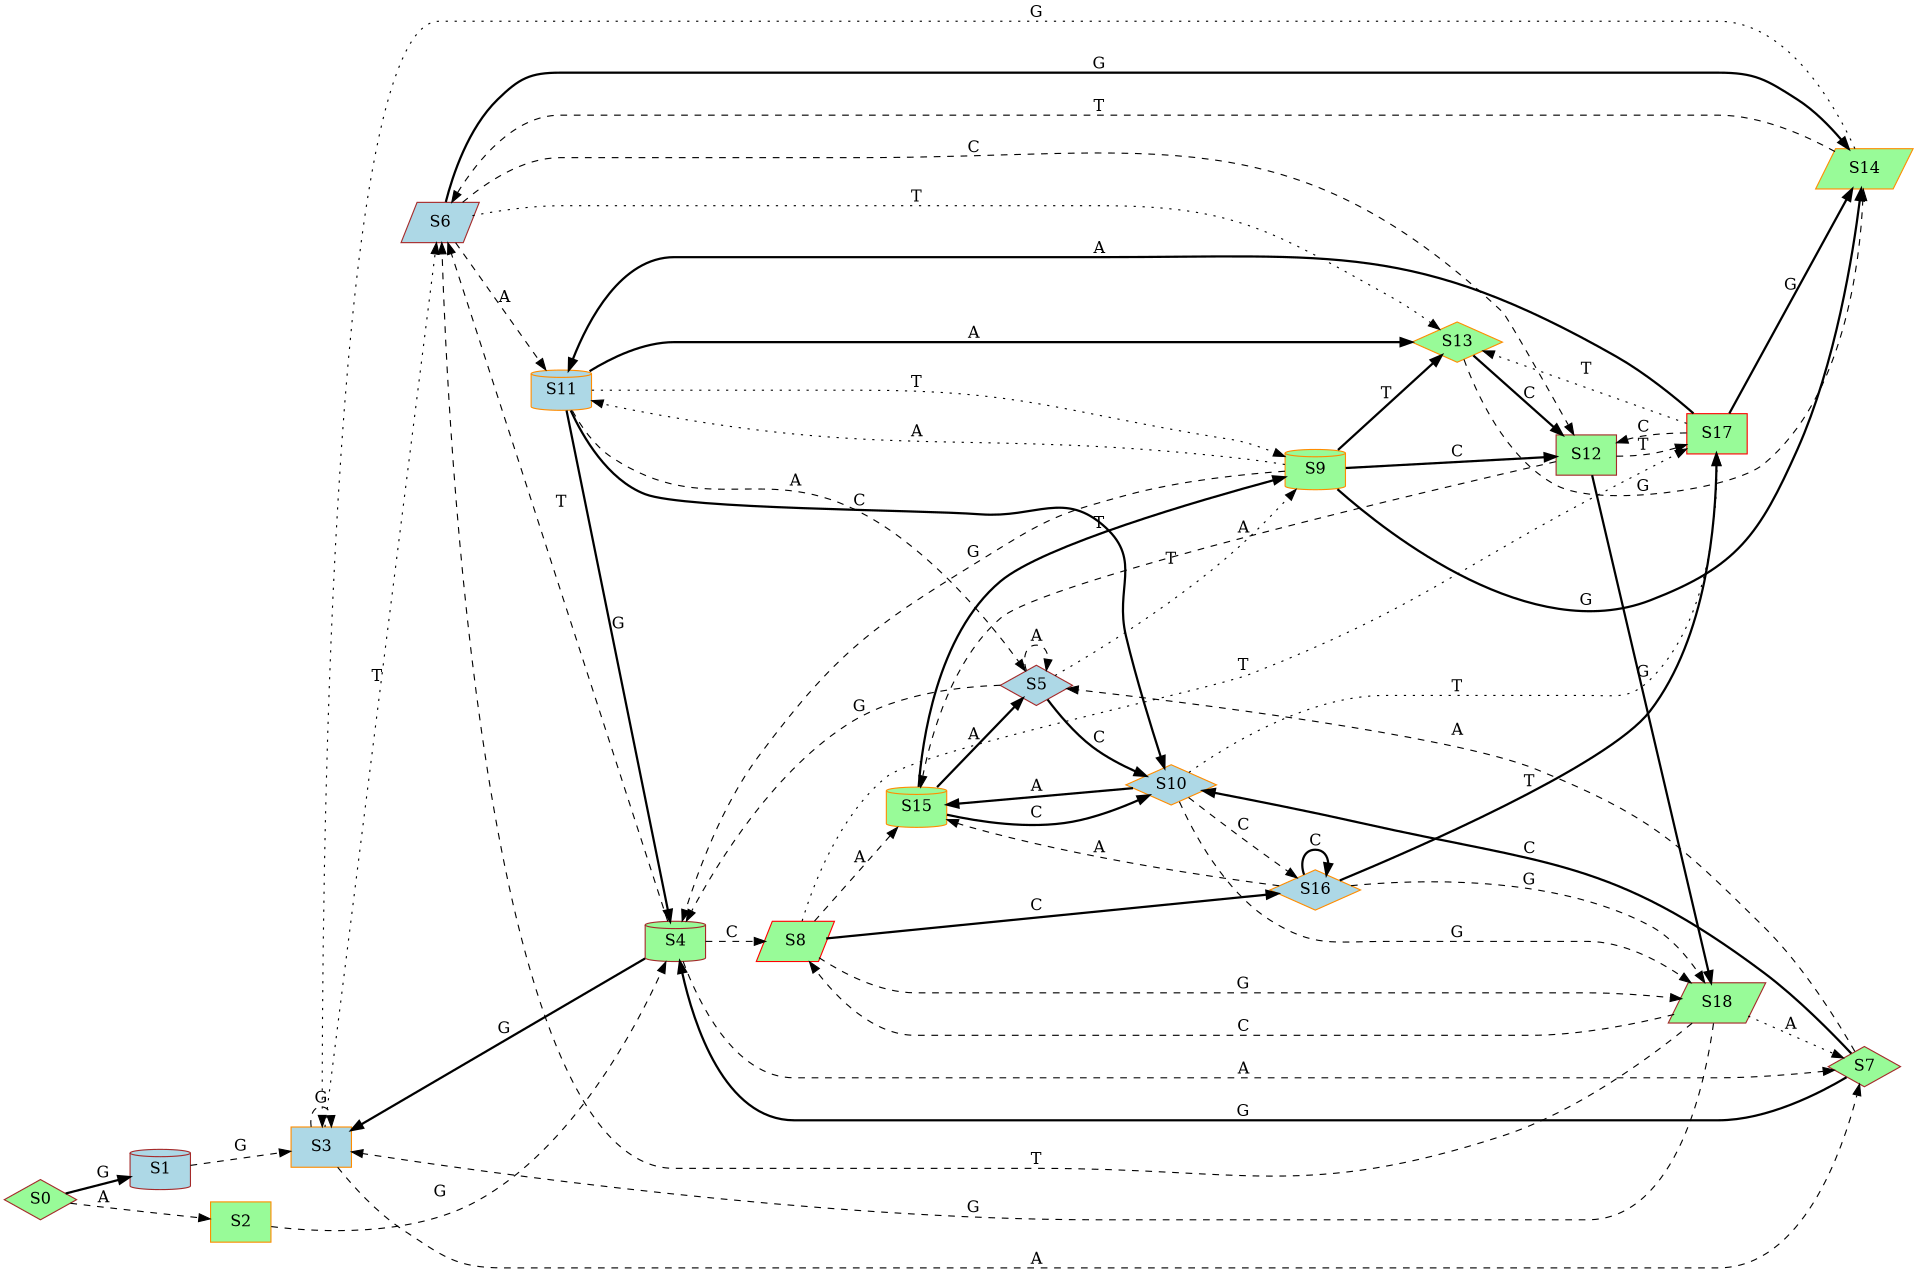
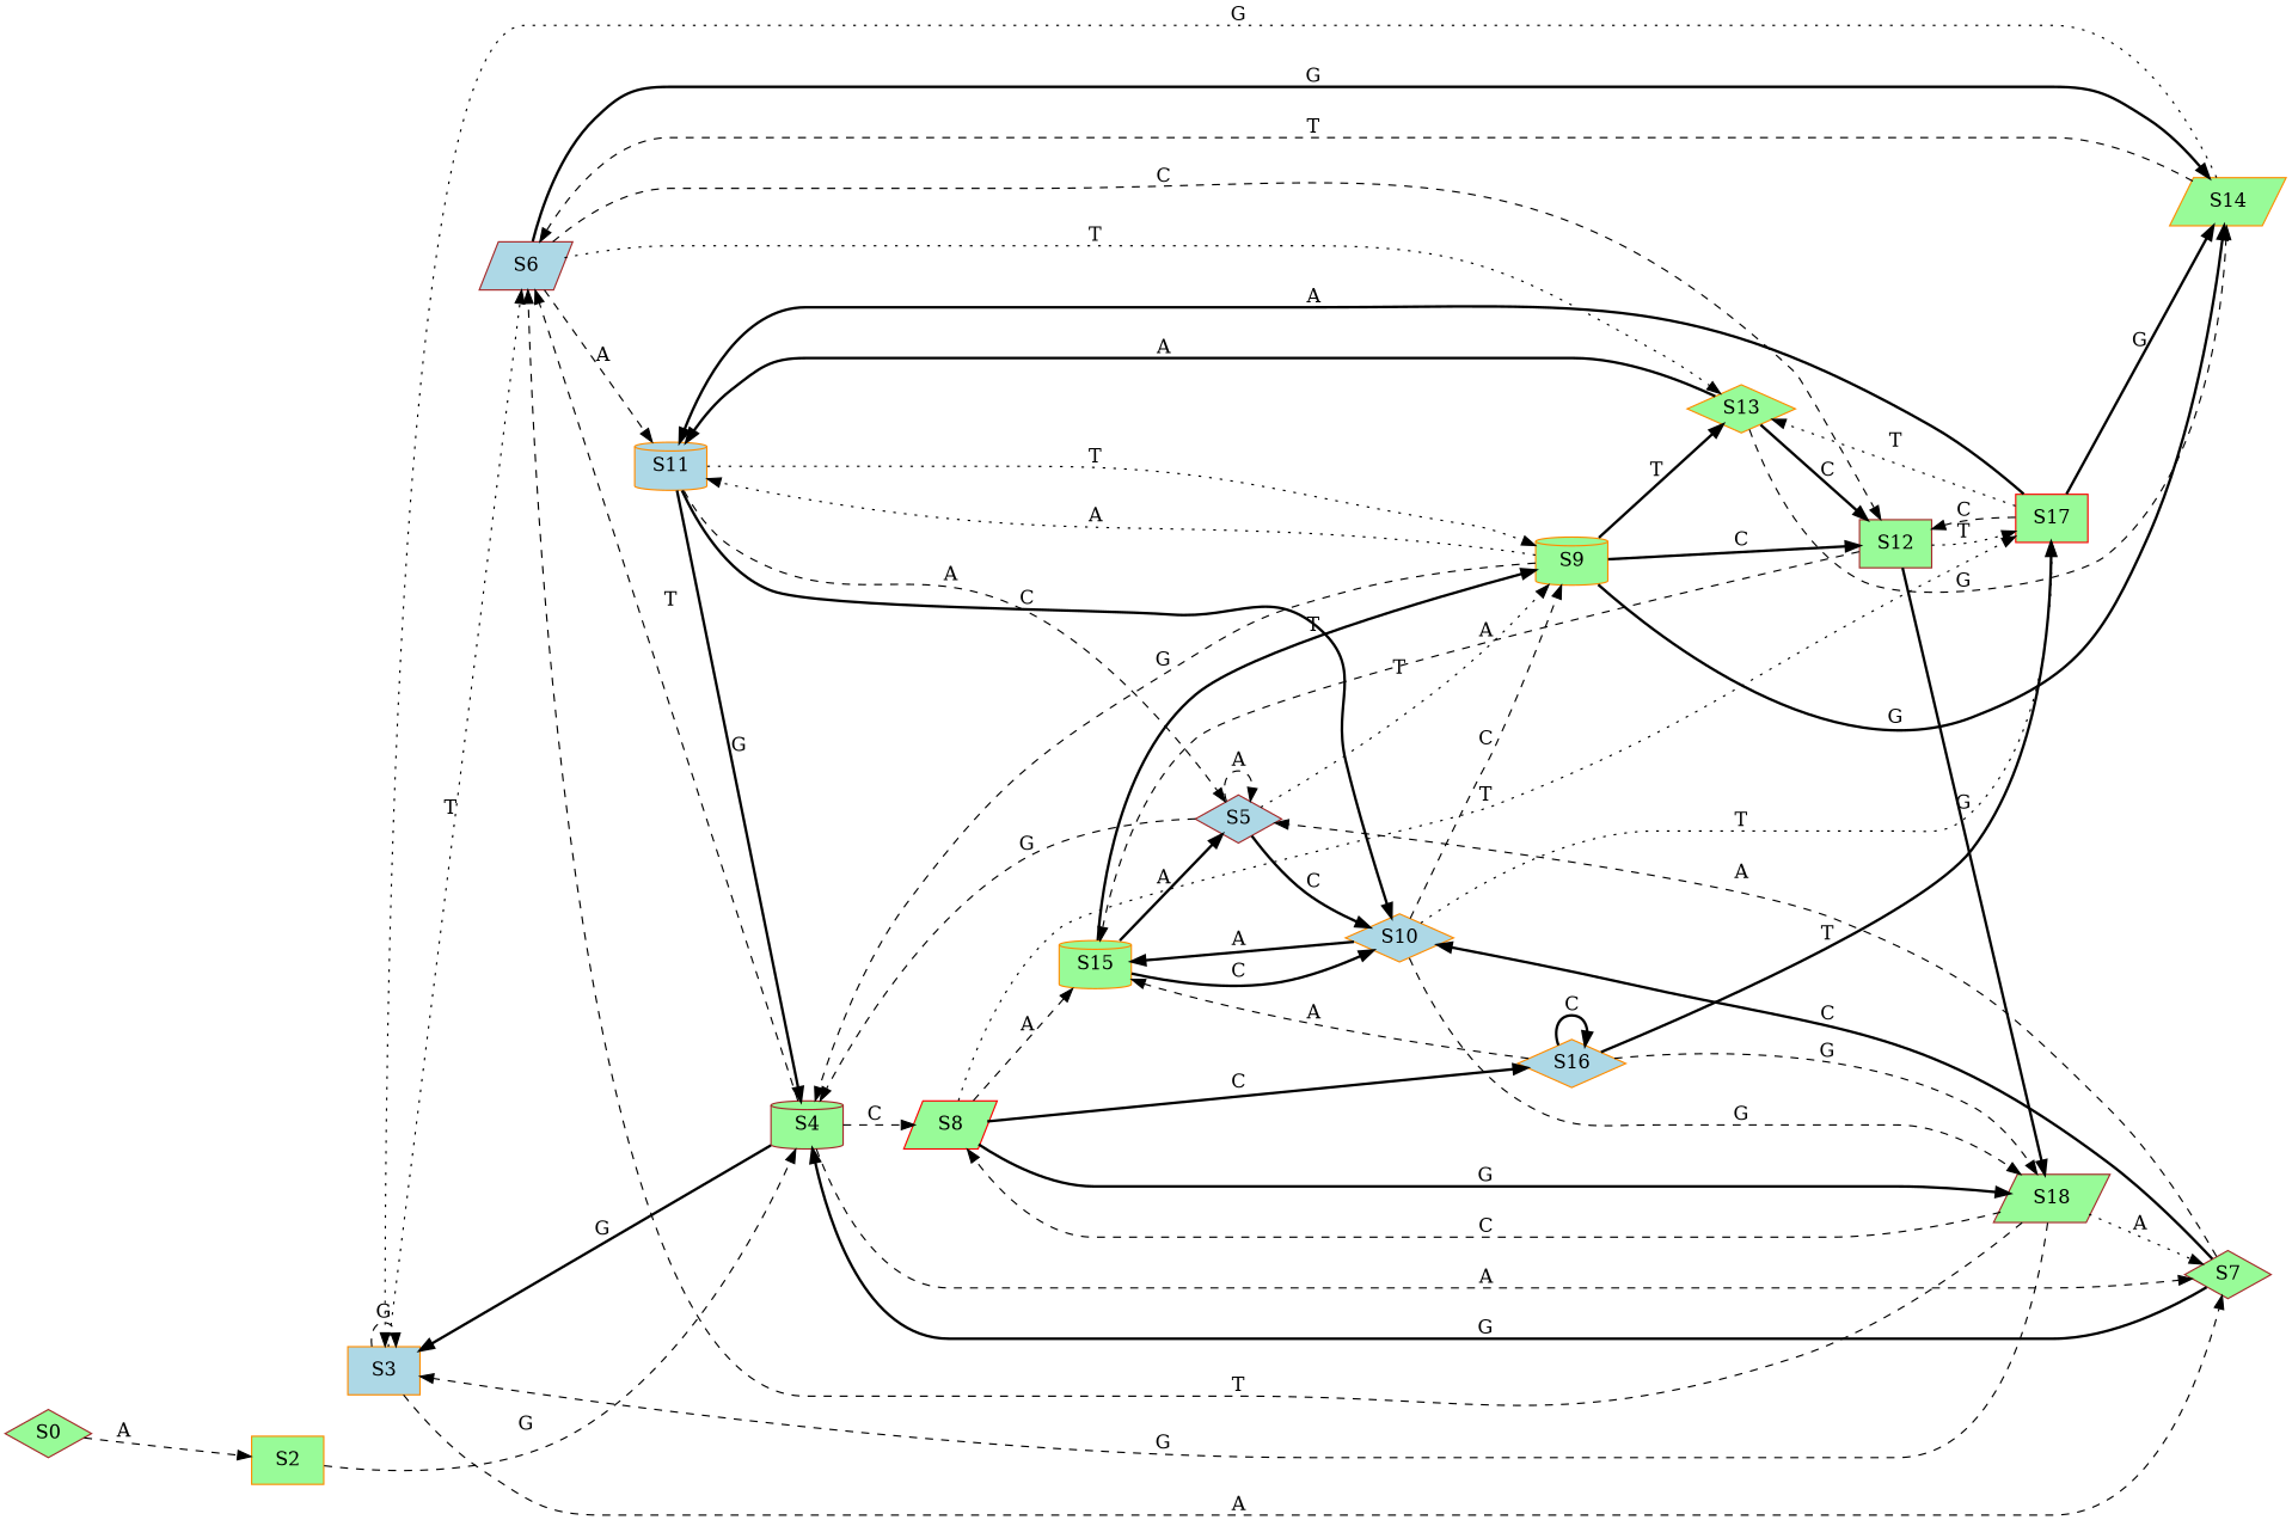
  strict digraph {
    rankdir=LR
    node [color=darkorange fillcolor=palegreen shape=diamond style=filled]
    edge [style=dashed]
-   S1 [color=brown fillcolor=lightblue shape=cylinder]
    S0 [color=brown]
    S2 [shape=box]
    S3 [fillcolor=lightblue shape=box]
    S4 [color=brown shape=cylinder]
    S6 [color=brown fillcolor=lightblue shape=parallelogram]
    S7 [color=brown]
    S8 [color=red shape=parallelogram]
    S5 [color=brown fillcolor=lightblue]
    S9 [shape=cylinder]
    S10 [fillcolor=lightblue]
    S11 [fillcolor=lightblue shape=cylinder]
    S12 [color=brown shape=box]
    S13
    S14 [shape=parallelogram]
    S15 [shape=cylinder]
    S16 [fillcolor=lightblue]
    S17 [color=red shape=box]
    S18 [color=brown shape=parallelogram]
-   S1 -> S3 [label=G]
-   S0 -> S1 [label=G style=bold]
    S0 -> S2 [label=A]
    S2 -> S4 [label=G]
    S3 -> S3 [label=G]
    S3 -> S6 [label=T style=dotted]
    S3 -> S7 [label=A]
    S4 -> S3 [label=G style=bold]
    S4 -> S6 [label=T]
    S4 -> S7 [label=A]
    S4 -> S8 [label=C]
    S6 -> S11 [label=A]
    S6 -> S12 [label=C]
    S6 -> S13 [label=T style=dotted]
    S6 -> S14 [label=G style=bold]
    S7 -> S4 [label=G style=bold]
    S7 -> S5 [label=A]
    S7 -> S10 [label=C style=bold]
    S8 -> S15 [label=A]
    S8 -> S16 [label=C style=bold]
    S8 -> S17 [label=T style=dotted]
-   S8 -> S18 [label=G]
+   S8 -> S18 [label=G style=bold]
    S5 -> S4 [label=G]
    S5 -> S5 [label=A]
    S5 -> S9 [label=T style=dotted]
    S5 -> S10 [label=C style=bold]
    S9 -> S4 [label=G]
    S9 -> S11 [label=A style=dotted]
    S9 -> S12 [label=C style=bold]
    S9 -> S13 [label=T style=bold]
    S9 -> S14 [label=G style=bold]
    S10 -> S15 [label=A style=bold]
-   S10 -> S16 [label=C]
+   S10 -> S9 [label=C]
    S10 -> S17 [label=T style=dotted]
    S10 -> S18 [label=G]
    S11 -> S4 [label=G style=bold]
    S11 -> S5 [label=A]
    S11 -> S9 [label=T style=dotted]
    S11 -> S10 [label=C style=bold]
    S12 -> S15 [label=A]
-   S12 -> S17 [label=T]
+   S12 -> S17 [label=T style=dotted]
    S12 -> S18 [label=G style=bold]
-   S11 -> S13 [label=A style=bold]
+   S13 -> S11 [label=A style=bold]
    S13 -> S12 [label=C style=bold]
    S13 -> S14 [label=G]
    S14 -> S3 [label=G style=dotted]
    S14 -> S6 [label=T]
    S15 -> S5 [label=A style=bold]
    S15 -> S9 [label=T style=bold]
    S15 -> S10 [label=C style=bold]
    S16 -> S15 [label=A]
    S16 -> S16 [label=C style=bold]
    S16 -> S17 [label=T style=bold]
    S16 -> S18 [label=G]
    S17 -> S11 [label=A style=bold]
    S17 -> S12 [label=C]
    S17 -> S13 [label=T style=dotted]
    S17 -> S14 [label=G style=bold]
    S18 -> S3 [label=G]
    S18 -> S6 [label=T]
    S18 -> S7 [label=A style=dotted]
    S18 -> S8 [label=C]
  }
